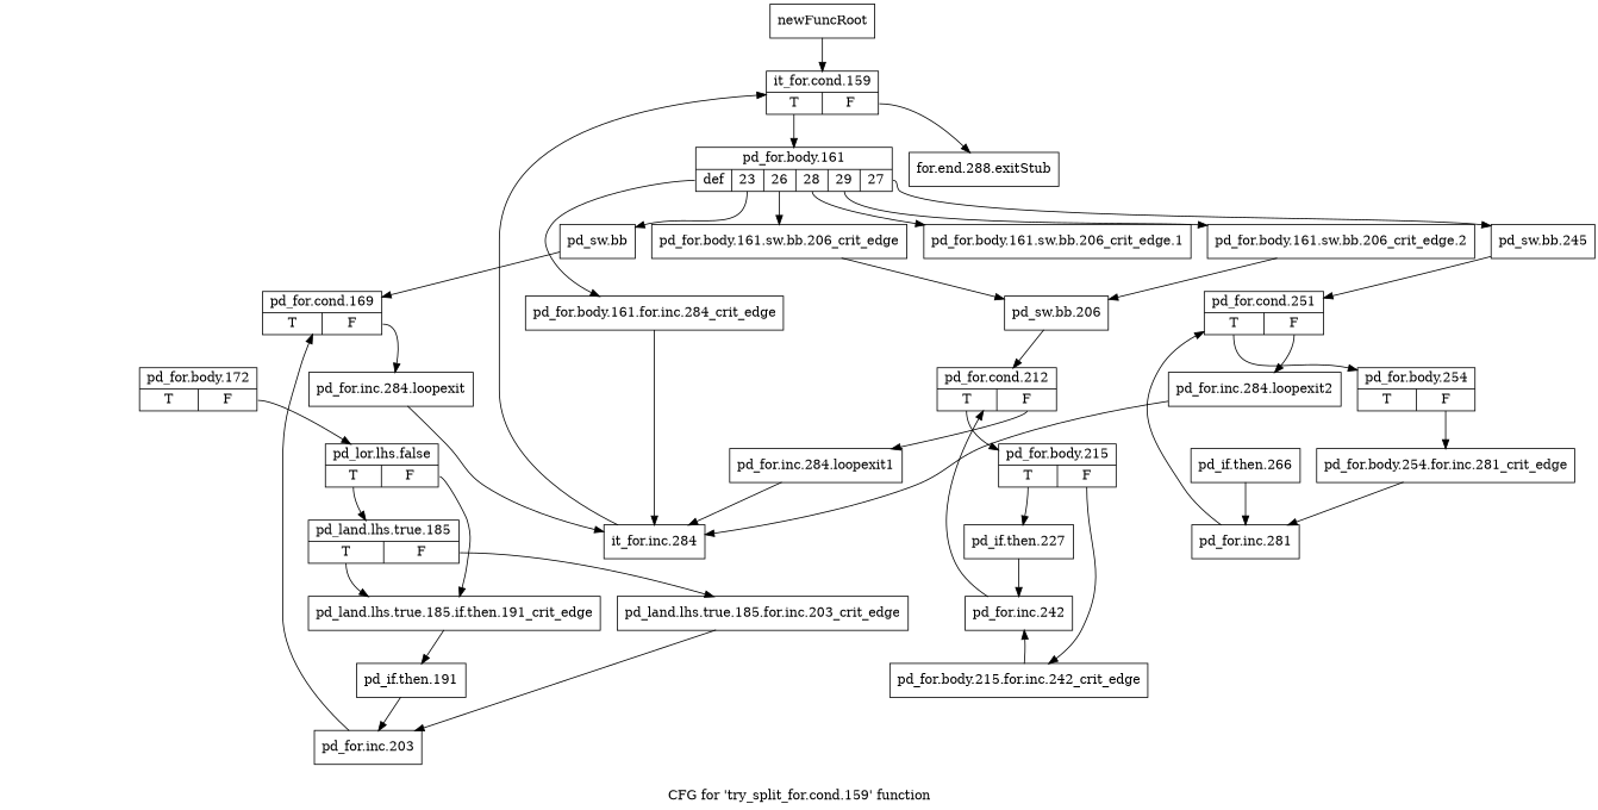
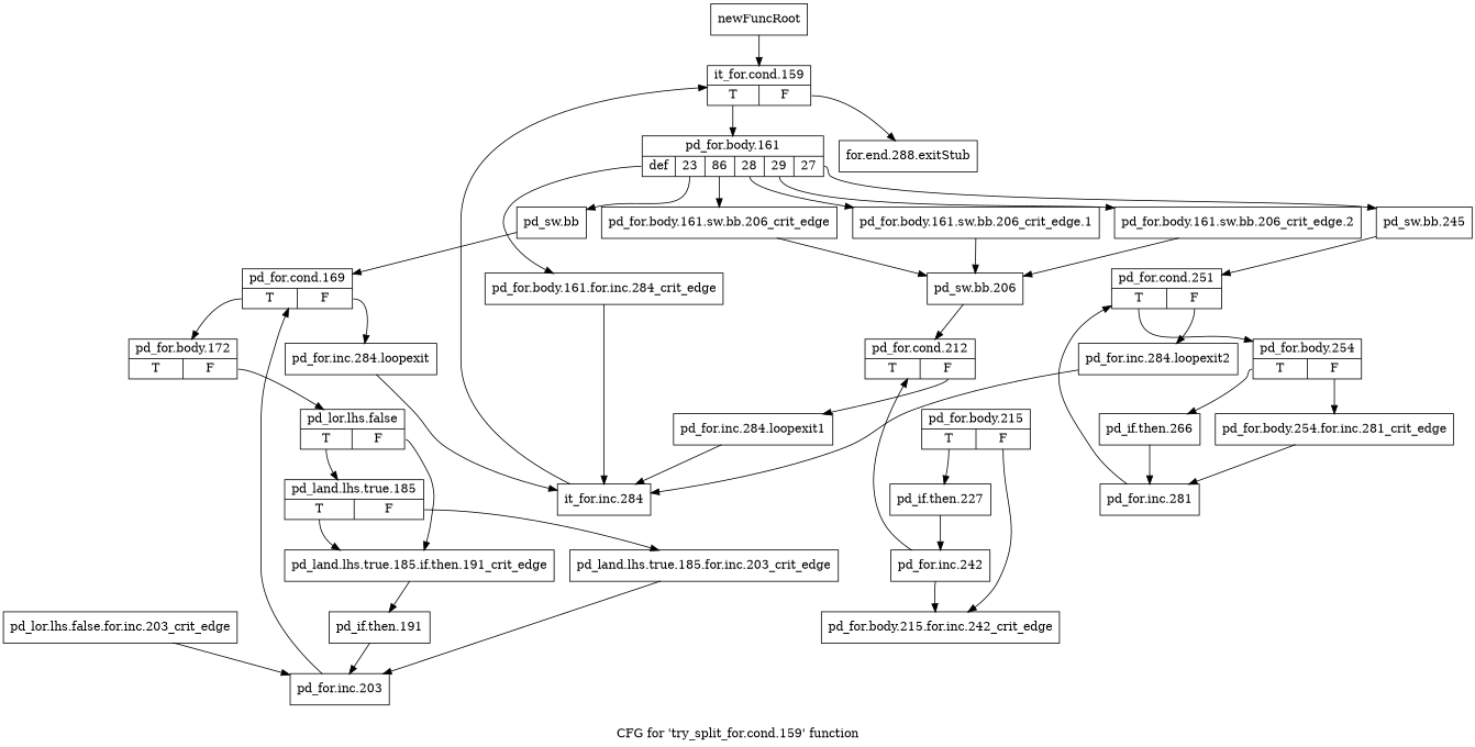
  digraph {
    label="CFG for 'try_split_for.cond.159' function"
    node [shape=record]
    n1 [label="{newFuncRoot}"]
    n2 [label="{it_for.cond.159|{<s0>T|<s1>F}}"]
    n3 [label="{for.end.288.exitStub}"]
-   n4 [label="{pd_for.body.161|{<s0>def|<s1>23|<s2>26|<s3>28|<s4>29|<s5>27}}"]
+   n4 [label="{pd_for.body.161|{<s0>def|<s1>23|<s2>86|<s3>28|<s4>29|<s5>27}}"]
    n5 [label="{pd_for.body.161.for.inc.284_crit_edge}"]
    n6 [label="{pd_sw.bb}"]
    n7 [label="{pd_for.body.161.sw.bb.206_crit_edge}"]
    n8 [label="{pd_for.body.161.sw.bb.206_crit_edge.1}"]
    n9 [label="{pd_for.body.161.sw.bb.206_crit_edge.2}"]
    n10 [label="{pd_sw.bb.245}"]
    n11 [label="{it_for.inc.284}"]
    n12 [label="{pd_for.cond.169|{<s0>T|<s1>F}}"]
    n13 [label="{pd_sw.bb.206}"]
    n14 [label="{pd_for.cond.251|{<s0>T|<s1>F}}"]
    n15 [label="{pd_for.body.172|{<s0>T|<s1>F}}"]
    n16 [label="{pd_for.inc.284.loopexit}"]
    n17 [label="{pd_for.cond.212|{<s0>T|<s1>F}}"]
    n18 [label="{pd_for.body.254|{<s0>T|<s1>F}}"]
    n19 [label="{pd_for.inc.284.loopexit2}"]
    n20 [label="{pd_if.then.266}"]
    n21 [label="{pd_for.body.254.for.inc.281_crit_edge}"]
    n22 [label="{pd_for.inc.281}"]
    n23 [label="{pd_for.body.215|{<s0>T|<s1>F}}"]
    n24 [label="{pd_for.inc.284.loopexit1}"]
    n25 [label="{pd_if.then.227}"]
    n26 [label="{pd_for.body.215.for.inc.242_crit_edge}"]
    n27 [label="{pd_for.inc.242}"]
    n28 [label="{pd_lor.lhs.false|{<s0>T|<s1>F}}"]
    n29 [label="{pd_land.lhs.true.185|{<s0>T|<s1>F}}"]
    n30 [label="{pd_land.lhs.true.185.if.then.191_crit_edge}"]
    n31 [label="{pd_if.then.191}"]
    n32 [label="{pd_for.inc.203}"]
    n33 [label="{pd_land.lhs.true.185.for.inc.203_crit_edge}"]
+   n34 [label="{pd_lor.lhs.false.for.inc.203_crit_edge}"]
    n1 -> n2
    n2 -> n3 [tailport=s1]
    n2 -> n4 [tailport=s0]
    n4 -> n5 [tailport=s0]
    n4 -> n6 [tailport=s1]
    n4 -> n7 [tailport=s2]
    n4 -> n8 [tailport=s3]
    n4 -> n9 [tailport=s4]
    n4 -> n10 [tailport=s5]
    n5 -> n11
    n6 -> n12
    n7 -> n13
+   n8 -> n13
    n9 -> n13
    n10 -> n14
    n11 -> n2
+   n12 -> n15 [tailport=s0]
    n12 -> n16 [tailport=s1]
    n13 -> n17
    n14 -> n18 [tailport=s0]
    n14 -> n19 [tailport=s1]
    n15 -> n28 [tailport=s1]
    n16 -> n11
-   n17 -> n23 [tailport=s0]
    n17 -> n24 [tailport=s1]
+   n18 -> n20 [tailport=s0]
    n18 -> n21 [tailport=s1]
    n19 -> n11
    n20 -> n22
    n21 -> n22
    n22 -> n14
    n23 -> n25 [tailport=s0]
    n23 -> n26 [tailport=s1]
    n24 -> n11
    n25 -> n27
-   n26 -> n27
+   n27 -> n26
    n27 -> n17
    n28 -> n29 [tailport=s0]
    n28 -> n30 [tailport=s1]
    n29 -> n30 [tailport=s0]
    n29 -> n33 [tailport=s1]
    n30 -> n31
    n31 -> n32
    n32 -> n12
    n33 -> n32
+   n34 -> n32
  }
